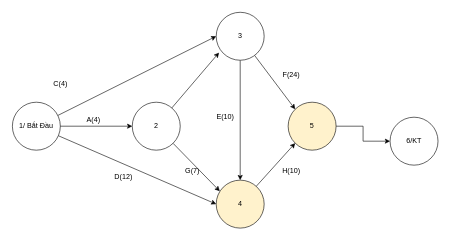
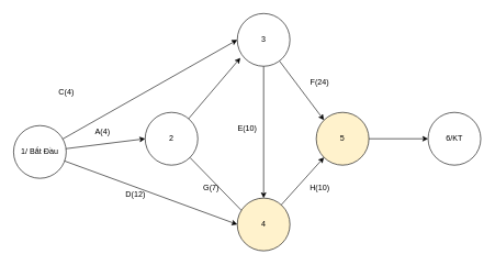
  <mxCell id="0" />
  <mxCell id="1" parent="0" />
  <mxCell id="2" style="rounded=0;orthogonalLoop=1;jettySize=auto;html=1;entryX=0;entryY=0.5;entryDx=0;entryDy=0;" edge="1" parent="1" source="3" target="7"><mxGeometry relative="1" as="geometry" /></mxCell>
- <mxCell id="3" value="1/ Bắt Đầu" style="ellipse;whiteSpace=wrap;html=1;aspect=fixed;" vertex="1" parent="1"><mxGeometry x="20" y="170" width="80" height="80" as="geometry" /></mxCell>
+ <mxCell id="3" value="1/ Bắt Đầu" style="ellipse;whiteSpace=wrap;html=1;aspect=fixed;" vertex="1" parent="1"><mxGeometry x="20" y="190" width="80" height="80" as="geometry" /></mxCell>
  <mxCell id="4" value="2" style="ellipse;whiteSpace=wrap;html=1;aspect=fixed;" vertex="1" parent="1"><mxGeometry x="220" y="170" width="80" height="80" as="geometry" /></mxCell>
  <mxCell id="5" style="rounded=0;orthogonalLoop=1;jettySize=auto;html=1;entryX=0;entryY=0;entryDx=0;entryDy=0;" edge="1" parent="1" source="7" target="14"><mxGeometry relative="1" as="geometry" /></mxCell>
  <mxCell id="6" style="rounded=0;orthogonalLoop=1;jettySize=auto;html=1;" edge="1" parent="1" source="7" target="17"><mxGeometry relative="1" as="geometry" /></mxCell>
  <mxCell id="7" value="3" style="ellipse;whiteSpace=wrap;html=1;aspect=fixed;" vertex="1" parent="1"><mxGeometry x="360" y="20" width="80" height="80" as="geometry" /></mxCell>
  <mxCell id="8" style="rounded=0;orthogonalLoop=1;jettySize=auto;html=1;entryX=0;entryY=0.5;entryDx=0;entryDy=0;" edge="1" parent="1" source="3" target="4"><mxGeometry relative="1" as="geometry" /></mxCell>
  <mxCell id="9" style="rounded=0;orthogonalLoop=1;jettySize=auto;html=1;entryX=0;entryY=0.5;entryDx=0;entryDy=0;" edge="1" parent="1" source="3" target="17"><mxGeometry relative="1" as="geometry"><mxPoint x="190" y="340" as="targetPoint" /></mxGeometry></mxCell>
  <mxCell id="10" value="A(4)" style="text;html=1;align=center;verticalAlign=middle;resizable=0;points=[];autosize=1;strokeColor=none;fillColor=none;" vertex="1" parent="1"><mxGeometry x="130" y="185" width="50" height="30" as="geometry" /></mxCell>
  <mxCell id="11" value="C(4)" style="text;html=1;align=center;verticalAlign=middle;resizable=0;points=[];autosize=1;strokeColor=none;fillColor=none;" vertex="1" parent="1"><mxGeometry x="75" y="125" width="50" height="30" as="geometry" /></mxCell>
  <mxCell id="12" value="D(12)" style="text;html=1;align=center;verticalAlign=middle;resizable=0;points=[];autosize=1;strokeColor=none;fillColor=none;" vertex="1" parent="1"><mxGeometry x="180" y="280" width="50" height="30" as="geometry" /></mxCell>
  <mxCell id="13" style="edgeStyle=orthogonalEdgeStyle;rounded=0;orthogonalLoop=1;jettySize=auto;html=1;entryX=0;entryY=0.5;entryDx=0;entryDy=0;" edge="1" parent="1" source="14" target="23"><mxGeometry relative="1" as="geometry" /></mxCell>
  <mxCell id="14" value="5" style="ellipse;whiteSpace=wrap;html=1;aspect=fixed;fillColor=#fff2cc;" vertex="1" parent="1"><mxGeometry x="480" y="170" width="80" height="80" as="geometry" /></mxCell>
  <mxCell id="15" style="rounded=0;orthogonalLoop=1;jettySize=auto;html=1;entryX=0.059;entryY=0.841;entryDx=0;entryDy=0;entryPerimeter=0;" edge="1" parent="1" source="4" target="7"><mxGeometry relative="1" as="geometry" /></mxCell>
  <mxCell id="16" style="rounded=0;orthogonalLoop=1;jettySize=auto;html=1;entryX=0;entryY=1;entryDx=0;entryDy=0;" edge="1" parent="1" source="17" target="14"><mxGeometry relative="1" as="geometry" /></mxCell>
  <mxCell id="17" value="4" style="ellipse;whiteSpace=wrap;html=1;aspect=fixed;fillColor=#fff2cc;" vertex="1" parent="1"><mxGeometry x="360" y="300" width="80" height="80" as="geometry" /></mxCell>
- <mxCell id="18" style="rounded=0;orthogonalLoop=1;jettySize=auto;html=1;entryX=0.075;entryY=0.23;entryDx=0;entryDy=0;entryPerimeter=0;" edge="1" parent="1" source="4" target="17"><mxGeometry relative="1" as="geometry" /></mxCell>
+ <mxCell id="18" style="rounded=0;orthogonalLoop=1;jettySize=auto;html=1;entryX=0.075;entryY=0.23;entryDx=0;entryDy=0;entryPerimeter=0;endArrow=none;" edge="1" parent="1" source="4" target="17"><mxGeometry relative="1" as="geometry" /></mxCell>
  <mxCell id="19" value="G(7)" style="text;html=1;align=center;verticalAlign=middle;resizable=0;points=[];autosize=1;strokeColor=none;fillColor=none;" vertex="1" parent="1"><mxGeometry x="295" y="270" width="50" height="30" as="geometry" /></mxCell>
  <mxCell id="20" value="E(10)" style="text;html=1;align=center;verticalAlign=middle;resizable=0;points=[];autosize=1;strokeColor=none;fillColor=none;" vertex="1" parent="1"><mxGeometry x="350" y="180" width="50" height="30" as="geometry" /></mxCell>
  <mxCell id="21" value="F(24)" style="text;html=1;align=center;verticalAlign=middle;resizable=0;points=[];autosize=1;strokeColor=none;fillColor=none;" vertex="1" parent="1"><mxGeometry x="460" y="110" width="50" height="30" as="geometry" /></mxCell>
  <mxCell id="22" value="H(10)" style="text;html=1;align=center;verticalAlign=middle;resizable=0;points=[];autosize=1;strokeColor=none;fillColor=none;" vertex="1" parent="1"><mxGeometry x="460" y="270" width="50" height="30" as="geometry" /></mxCell>
- <mxCell id="23" value="6/KT" style="ellipse;whiteSpace=wrap;html=1;aspect=fixed;" vertex="1" parent="1"><mxGeometry x="650" y="195" width="80" height="80" as="geometry" /></mxCell>
+ <mxCell id="23" value="6/KT" style="ellipse;whiteSpace=wrap;html=1;aspect=fixed;" vertex="1" parent="1"><mxGeometry x="650" y="170" width="80" height="80" as="geometry" /></mxCell>
